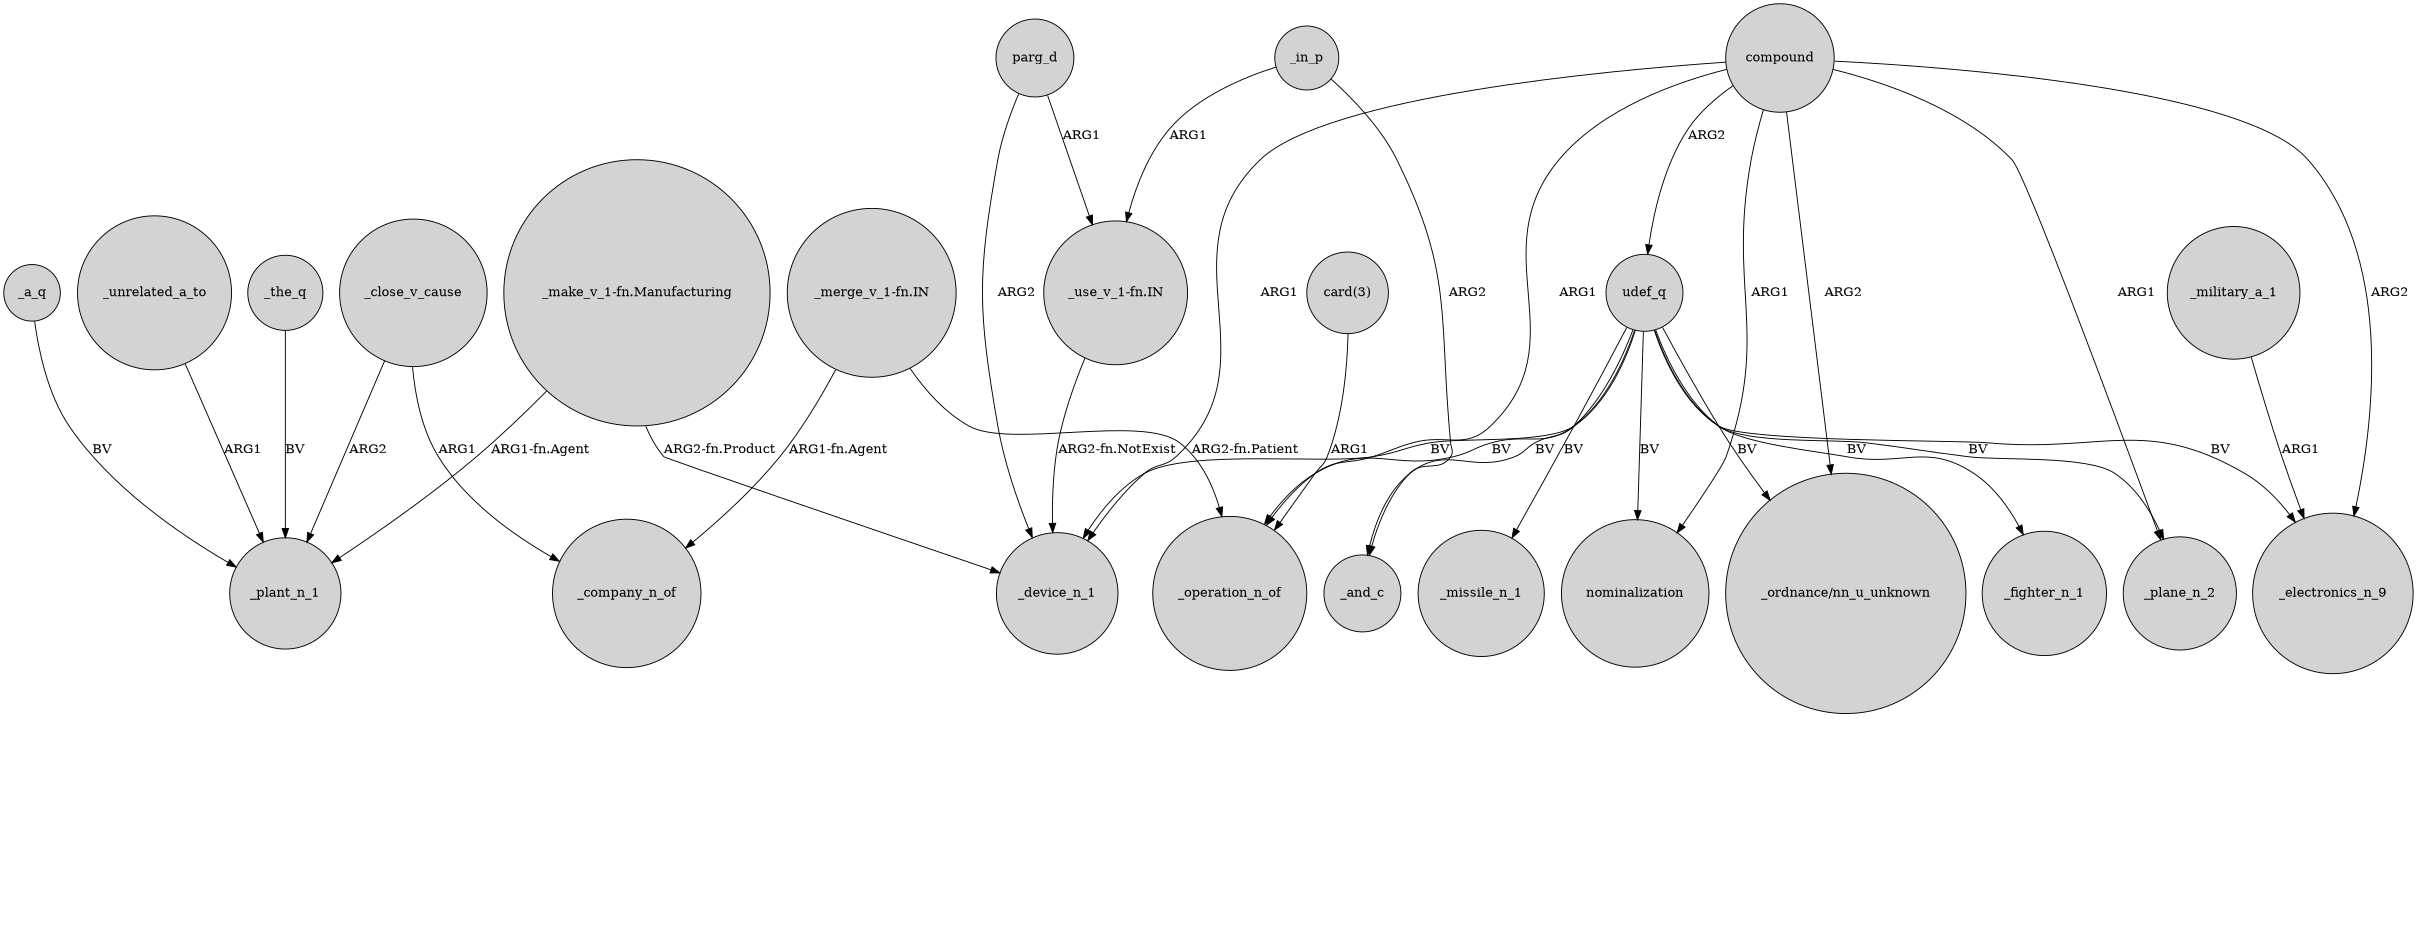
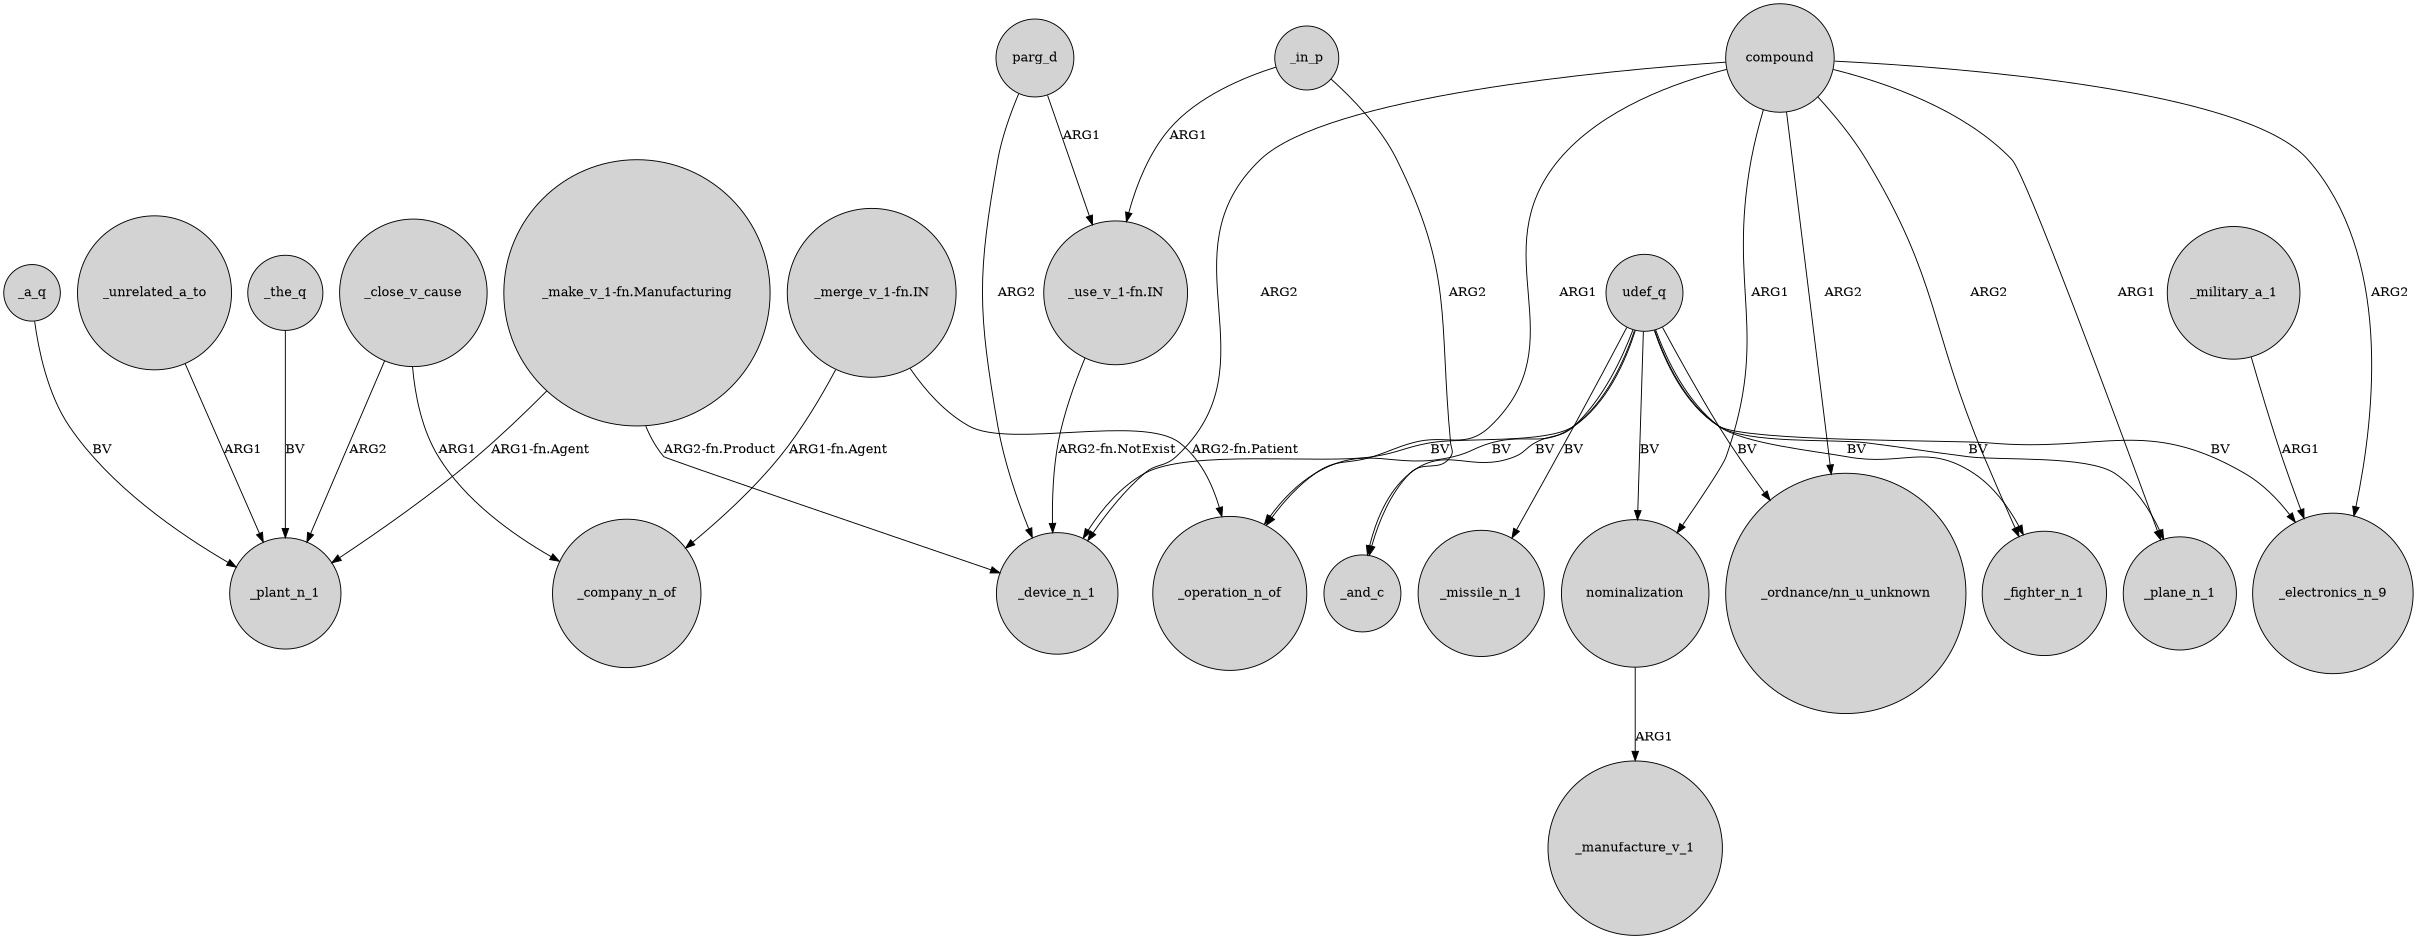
  digraph {
    node [shape=circle style=filled]
    compound
    _operation_n_of
    _device_n_1
    n4 [label=_electronics_n_9]
    _fighter_n_1
    nominalization
    "_ordnance/nn_u_unknown"
-   _plane_n_1 [label=_plane_n_2]
+   _plane_n_1
+   _manufacture_v_1
    "_merge_v_1-fn.IN"
    _company_n_of
    "_make_v_1-fn.Manufacturing"
    _plant_n_1
-   "card(3)"
    "_use_v_1-fn.IN"
    _military_a_1
    _close_v_cause
    udef_q
    _and_c
    _missile_n_1
    parg_d
    _the_q
    _in_p
    _unrelated_a_to
    _a_q
    compound -> _operation_n_of [label=ARG1]
-   compound -> _device_n_1 [label=ARG1]
+   compound -> _device_n_1 [label=ARG2]
    compound -> n4 [label=ARG2]
-   compound -> udef_q [label=ARG2]
+   compound -> _fighter_n_1 [label=ARG2]
    compound -> nominalization [label=ARG1]
    compound -> "_ordnance/nn_u_unknown" [label=ARG2]
    compound -> _plane_n_1 [label=ARG1]
+   nominalization -> _manufacture_v_1 [label=ARG1]
    "_merge_v_1-fn.IN" -> _operation_n_of [label="ARG2-fn.Patient"]
    "_merge_v_1-fn.IN" -> _company_n_of [label="ARG1-fn.Agent"]
    "_make_v_1-fn.Manufacturing" -> _device_n_1 [label="ARG2-fn.Product"]
    "_make_v_1-fn.Manufacturing" -> _plant_n_1 [label="ARG1-fn.Agent"]
-   "card(3)" -> _operation_n_of [label=ARG1]
    "_use_v_1-fn.IN" -> _device_n_1 [label="ARG2-fn.NotExist"]
    _military_a_1 -> n4 [label=ARG1]
    _close_v_cause -> _company_n_of [label=ARG1]
    _close_v_cause -> _plant_n_1 [label=ARG2]
    udef_q -> _operation_n_of [label=BV]
    udef_q -> _device_n_1 [label=BV]
    udef_q -> n4 [label=BV]
    udef_q -> _fighter_n_1 [label=BV]
    udef_q -> nominalization [label=BV]
    udef_q -> "_ordnance/nn_u_unknown" [label=BV]
    udef_q -> _plane_n_1 [label=BV]
    udef_q -> _and_c [label=BV]
    udef_q -> _missile_n_1 [label=BV]
    parg_d -> _device_n_1 [label=ARG2]
    parg_d -> "_use_v_1-fn.IN" [label=ARG1]
    _the_q -> _plant_n_1 [label=BV]
    _in_p -> "_use_v_1-fn.IN" [label=ARG1]
    _in_p -> _and_c [label=ARG2]
    _unrelated_a_to -> _plant_n_1 [label=ARG1]
    _a_q -> _plant_n_1 [label=BV]
  }
